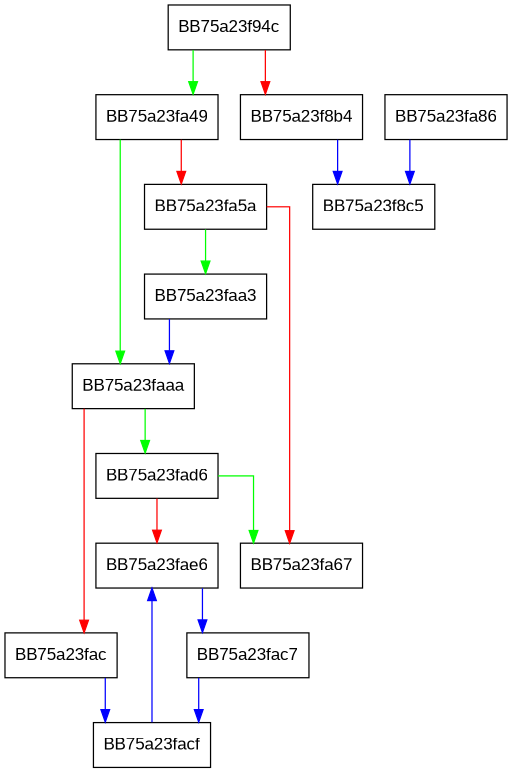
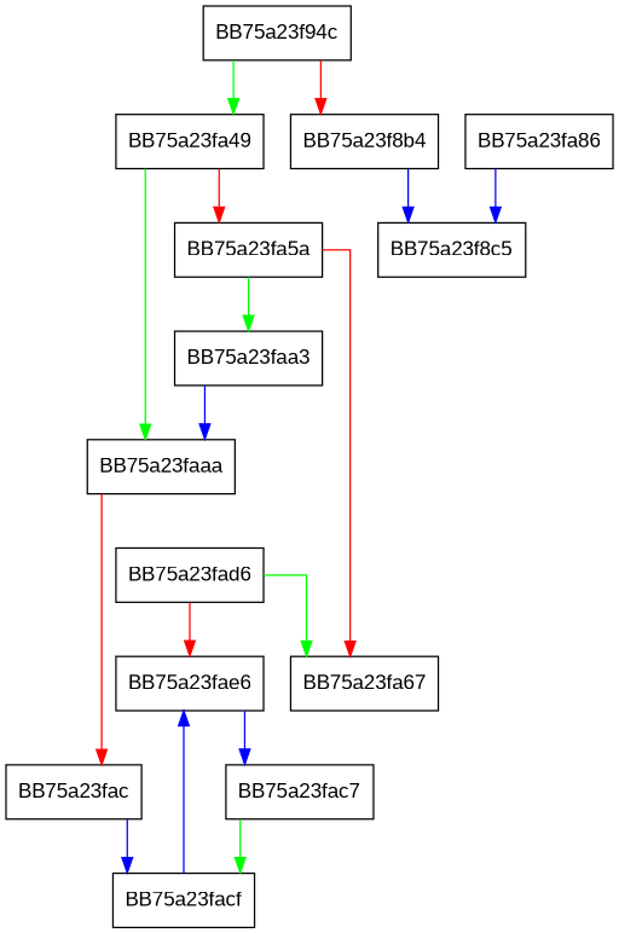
  digraph {
    fontname="Liberation Sans"
    splines=ortho
    node [fontname="Liberation Sans" shape=box]
    edge [color=blue fontname="Liberation Sans"]
    n1 [label=BB75a23f94c]
    BB75a23fa49
    BB75a23f8b4
    BB75a23faaa
    BB75a23fa5a
    BB75a23f8c5
    BB75a23fad6
    n8 [label=BB75a23fac]
    BB75a23faa3
    BB75a23fa67
    BB75a23fae6
    BB75a23facf
    BB75a23fa86
    BB75a23fac7
    n1 -> BB75a23fa49 [color=green]
    n1 -> BB75a23f8b4 [color=red]
    BB75a23fa49 -> BB75a23faaa [color=green]
    BB75a23fa49 -> BB75a23fa5a [color=red]
    BB75a23f8b4 -> BB75a23f8c5
-   BB75a23faaa -> BB75a23fad6 [color=green]
    BB75a23faaa -> n8 [color=red]
    BB75a23fa5a -> BB75a23faa3 [color=green]
    BB75a23fa5a -> BB75a23fa67 [color=red]
    BB75a23fad6 -> BB75a23fa67 [color=green]
    BB75a23fad6 -> BB75a23fae6 [color=red]
    n8 -> BB75a23facf
    BB75a23faa3 -> BB75a23faaa
    BB75a23fae6 -> BB75a23fac7
    BB75a23facf -> BB75a23fae6
    BB75a23fa86 -> BB75a23f8c5
-   BB75a23fac7 -> BB75a23facf
+   BB75a23fac7 -> BB75a23facf [color=green]
  }
